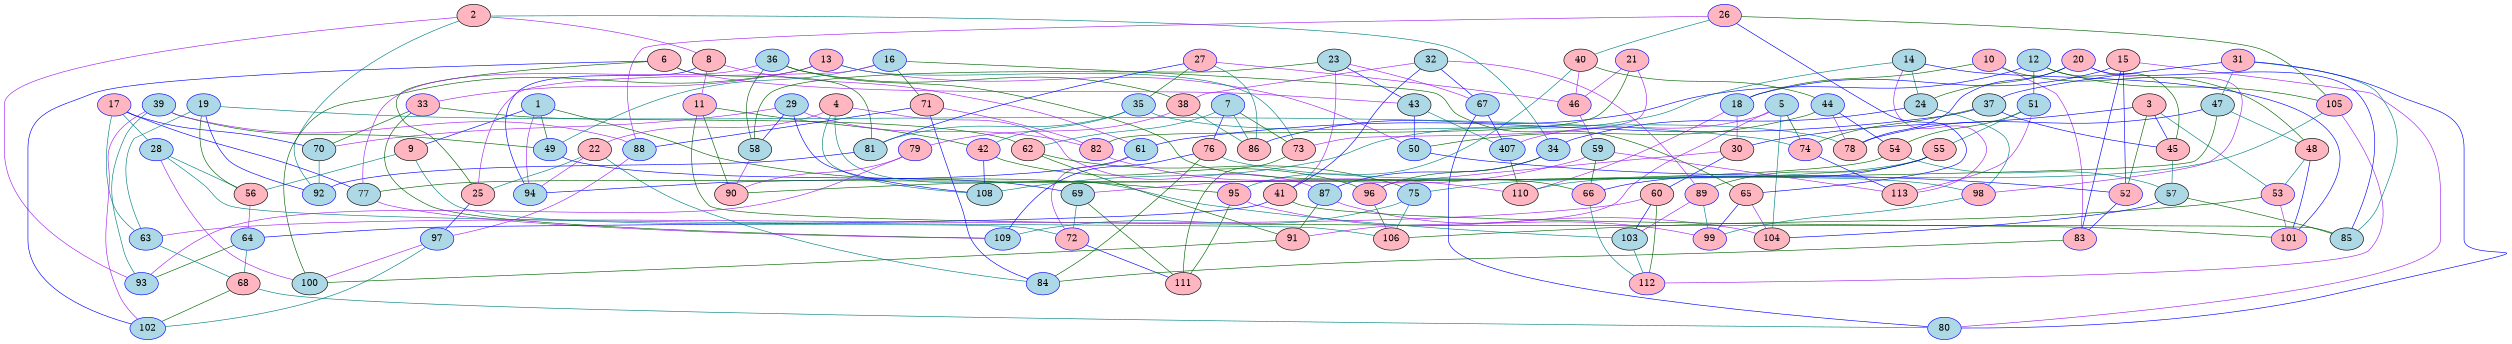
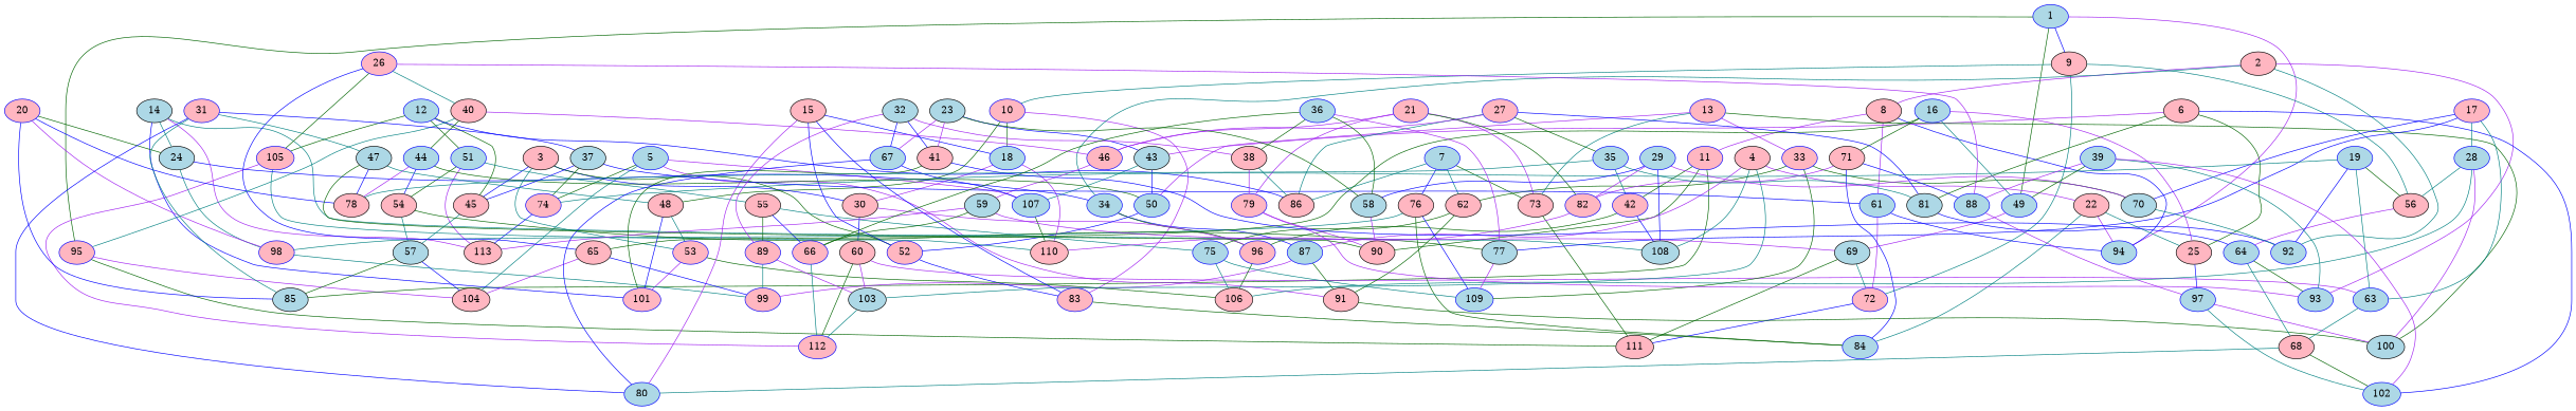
  graph {
    node [color=blue fillcolor=lightpink style=filled]
    edge [color=purple]
    1 [fillcolor=lightblue]
    9 [color=black]
    49 [fillcolor=lightblue]
    94 [fillcolor=lightblue]
    95
    10
    56 [color=black]
    72
    69 [color=black fillcolor=lightblue]
    104 [color=black]
    111 [color=black]
    2 [color=black]
    8 [color=black]
    34 [fillcolor=lightblue]
    92 [fillcolor=lightblue]
    93 [fillcolor=lightblue]
    11
    61 [fillcolor=lightblue]
    87 [fillcolor=lightblue]
    96
    3 [color=black]
    30 [color=black]
    45 [color=black]
    52
    53
    60 [color=black]
    57 [color=black fillcolor=lightblue]
    83
    101
    106 [color=black]
    4 [color=black]
    22 [color=black]
    103 [color=black fillcolor=lightblue]
    108 [color=black fillcolor=lightblue]
    25 [color=black]
    84 [fillcolor=lightblue]
    91 [color=black]
    99
    112
    5 [fillcolor=lightblue]
    74
-   107 [fillcolor=lightblue label=407]
+   107 [fillcolor=lightblue]
    113 [color=black]
    100 [color=black fillcolor=lightblue]
    110 [color=black]
    6 [color=black]
    43 [color=black fillcolor=lightblue]
    81 [color=black fillcolor=lightblue]
    102 [fillcolor=lightblue]
    97 [fillcolor=lightblue]
    50 [fillcolor=lightblue]
    7 [fillcolor=lightblue]
    62 [color=black]
    73 [color=black]
    76 [color=black]
    86 [color=black]
    75 [fillcolor=lightblue]
    98
    109 [fillcolor=lightblue]
    42
    85 [color=black fillcolor=lightblue]
    90 [color=black]
    18 [fillcolor=lightblue]
    48 [color=black]
    64 [fillcolor=lightblue]
    12 [fillcolor=lightblue]
    51 [fillcolor=lightblue]
    105
    54 [color=black]
    55 [color=black]
    13
    33
    70 [color=black fillcolor=lightblue]
    14 [color=black fillcolor=lightblue]
    24 [color=black fillcolor=lightblue]
    15 [color=black]
    80 [fillcolor=lightblue]
    16 [fillcolor=lightblue]
    65 [color=black]
    71 [color=black]
    82
    88 [fillcolor=lightblue]
    28 [fillcolor=lightblue]
    17
    63 [fillcolor=lightblue]
    77 [color=black fillcolor=lightblue]
    68 [color=black]
    19 [fillcolor=lightblue]
    20
    78 [color=black]
    21
    46
    79
    59 [color=black fillcolor=lightblue]
    23 [color=black fillcolor=lightblue]
    41 [color=black]
    58 [color=black fillcolor=lightblue]
    67 [fillcolor=lightblue]
    26
    40 [color=black]
    44 [fillcolor=lightblue]
    27
    35 [fillcolor=lightblue]
    29 [fillcolor=lightblue]
    31
    37 [color=black fillcolor=lightblue]
    47 [color=black fillcolor=lightblue]
    32 [color=black fillcolor=lightblue]
    38 [color=black]
    89
    36 [fillcolor=lightblue]
    66
    39 [fillcolor=lightblue]
    1 -- 9 [color=blue]
    1 -- 49 [color=darkgreen]
    1 -- 94
    1 -- 95 [color=darkgreen]
+   9 -- 10 [color=teal]
    9 -- 56 [color=teal]
    9 -- 72 [color=teal]
-   49 -- 69 [color=blue]
+   49 -- 69
    95 -- 104
    95 -- 111 [color=darkgreen]
    10 -- 83
    10 -- 18 [color=darkgreen]
    10 -- 48 [color=darkgreen]
    56 -- 64
    72 -- 111 [color=blue]
    69 -- 72 [color=teal]
    69 -- 111 [color=darkgreen]
    2 -- 8
    2 -- 34 [color=teal]
    2 -- 92 [color=teal]
    2 -- 93
    8 -- 94 [color=blue]
    8 -- 11
    8 -- 61
    34 -- 87 [color=blue]
    34 -- 96 [color=darkgreen]
    11 -- 42 [color=darkgreen]
    11 -- 85 [color=darkgreen]
    11 -- 90 [color=darkgreen]
    61 -- 94 [color=blue]
    61 -- 72
    87 -- 91 [color=darkgreen]
    87 -- 99
    96 -- 106 [color=darkgreen]
    3 -- 30 [color=blue]
    3 -- 45 [color=blue]
    3 -- 52 [color=darkgreen]
    3 -- 53 [color=teal]
    30 -- 96
    30 -- 60 [color=blue]
    45 -- 57 [color=teal]
    52 -- 83 [color=blue]
    53 -- 101
    53 -- 106 [color=darkgreen]
-   60 -- 103 [color=blue]
+   60 -- 103
    60 -- 112 [color=darkgreen]
    60 -- 63
    57 -- 104 [color=blue]
    57 -- 85 [color=darkgreen]
    83 -- 84 [color=darkgreen]
    4 -- 87
    4 -- 22
    4 -- 103 [color=teal]
    4 -- 108 [color=teal]
    22 -- 94
    22 -- 25 [color=teal]
    22 -- 84 [color=teal]
    103 -- 112 [color=teal]
    25 -- 97 [color=blue]
    91 -- 100 [color=darkgreen]
    5 -- 104 [color=teal]
    5 -- 91
    5 -- 74 [color=darkgreen]
    5 -- 107
    74 -- 113 [color=blue]
    107 -- 110 [color=darkgreen]
    6 -- 25 [color=darkgreen]
    6 -- 43
    6 -- 81 [color=darkgreen]
    6 -- 102 [color=blue]
    43 -- 107 [color=teal]
    43 -- 50 [color=blue]
    81 -- 92 [color=blue]
    97 -- 100
    97 -- 102 [color=teal]
    50 -- 52 [color=blue]
    7 -- 62 [color=teal]
    7 -- 73 [color=darkgreen]
    7 -- 76 [color=blue]
    7 -- 86 [color=teal]
    62 -- 91 [color=darkgreen]
    62 -- 75 [color=darkgreen]
    73 -- 111 [color=darkgreen]
    76 -- 84 [color=darkgreen]
    76 -- 98 [color=teal]
    76 -- 109 [color=blue]
    75 -- 106 [color=teal]
    75 -- 109 [color=teal]
    98 -- 99 [color=teal]
    42 -- 96 [color=darkgreen]
    42 -- 108 [color=blue]
    18 -- 30
    18 -- 110
    48 -- 53 [color=teal]
    48 -- 101 [color=blue]
    64 -- 93 [color=darkgreen]
    64 -- 68 [color=teal]
    12 -- 45 [color=darkgreen]
    12 -- 86 [color=blue]
    12 -- 51 [color=darkgreen]
    12 -- 105 [color=darkgreen]
    51 -- 113
    51 -- 54 [color=darkgreen]
    51 -- 55 [color=teal]
    105 -- 112
    105 -- 110 [color=teal]
    54 -- 57 [color=teal]
    54 -- 77 [color=darkgreen]
    55 -- 75 [color=teal]
    55 -- 89 [color=darkgreen]
    55 -- 66 [color=blue]
    13 -- 100 [color=darkgreen]
    13 -- 50
    13 -- 73 [color=teal]
    13 -- 33
    33 -- 62 [color=darkgreen]
    33 -- 109 [color=darkgreen]
    33 -- 70 [color=darkgreen]
    70 -- 92 [color=teal]
    14 -- 101 [color=blue]
    14 -- 108 [color=teal]
    14 -- 113
    14 -- 24 [color=teal]
    24 -- 34 [color=blue]
    24 -- 98 [color=teal]
    15 -- 52 [color=blue]
    15 -- 83 [color=blue]
    15 -- 18 [color=blue]
    15 -- 80
    16 -- 49 [color=teal]
    16 -- 25
    16 -- 65 [color=darkgreen]
    16 -- 71 [color=darkgreen]
    65 -- 104
    65 -- 99 [color=blue]
    71 -- 84 [color=blue]
    71 -- 82
    71 -- 88 [color=blue]
    82 -- 110
    88 -- 97
    28 -- 56 [color=teal]
    28 -- 106 [color=teal]
    28 -- 100
    17 -- 70 [color=blue]
    17 -- 28 [color=teal]
    17 -- 63 [color=teal]
    17 -- 77 [color=blue]
    63 -- 68 [color=teal]
    77 -- 109
    68 -- 102 [color=darkgreen]
    68 -- 80 [color=teal]
    19 -- 56 [color=darkgreen]
    19 -- 92 [color=blue]
    19 -- 74 [color=teal]
    19 -- 63 [color=teal]
    20 -- 98
    20 -- 85 [color=blue]
    20 -- 24 [color=darkgreen]
    20 -- 78 [color=blue]
    21 -- 73
    21 -- 82 [color=darkgreen]
    21 -- 46
+   21 -- 79
    46 -- 59
    79 -- 93
    79 -- 90
    59 -- 69
    59 -- 113
    59 -- 66 [color=darkgreen]
    23 -- 43 [color=blue]
    23 -- 41
    23 -- 58 [color=darkgreen]
    23 -- 67
    41 -- 101 [color=darkgreen]
    41 -- 64 [color=blue]
    58 -- 90
    67 -- 107 [color=blue]
    67 -- 80 [color=blue]
    26 -- 105 [color=darkgreen]
    26 -- 65 [color=blue]
    26 -- 88
    26 -- 40 [color=teal]
    40 -- 95 [color=teal]
    40 -- 46
    40 -- 44 [color=darkgreen]
    44 -- 50 [color=darkgreen]
    44 -- 54 [color=blue]
    44 -- 78
    27 -- 81 [color=blue]
    27 -- 86 [color=teal]
    27 -- 46
    27 -- 35 [color=darkgreen]
    35 -- 81 [color=teal]
    35 -- 42 [color=teal]
    35 -- 78 [color=teal]
    29 -- 108 [color=blue]
    29 -- 70
    29 -- 82
    29 -- 58 [color=blue]
    31 -- 85 [color=teal]
    31 -- 80 [color=blue]
    31 -- 37 [color=blue]
    31 -- 47 [color=teal]
    37 -- 61 [color=blue]
    37 -- 45 [color=blue]
    37 -- 74 [color=darkgreen]
    47 -- 90 [color=darkgreen]
    47 -- 48 [color=teal]
    47 -- 78 [color=blue]
    32 -- 41 [color=blue]
    32 -- 67 [color=blue]
    32 -- 38
    32 -- 89
    38 -- 86 [color=teal]
    38 -- 79
    89 -- 103
    89 -- 99 [color=teal]
    36 -- 77
    36 -- 58 [color=darkgreen]
    36 -- 38 [color=darkgreen]
    36 -- 66 [color=darkgreen]
    66 -- 112 [color=teal]
    39 -- 49 [color=darkgreen]
    39 -- 93 [color=teal]
    39 -- 102
    39 -- 88
  }
